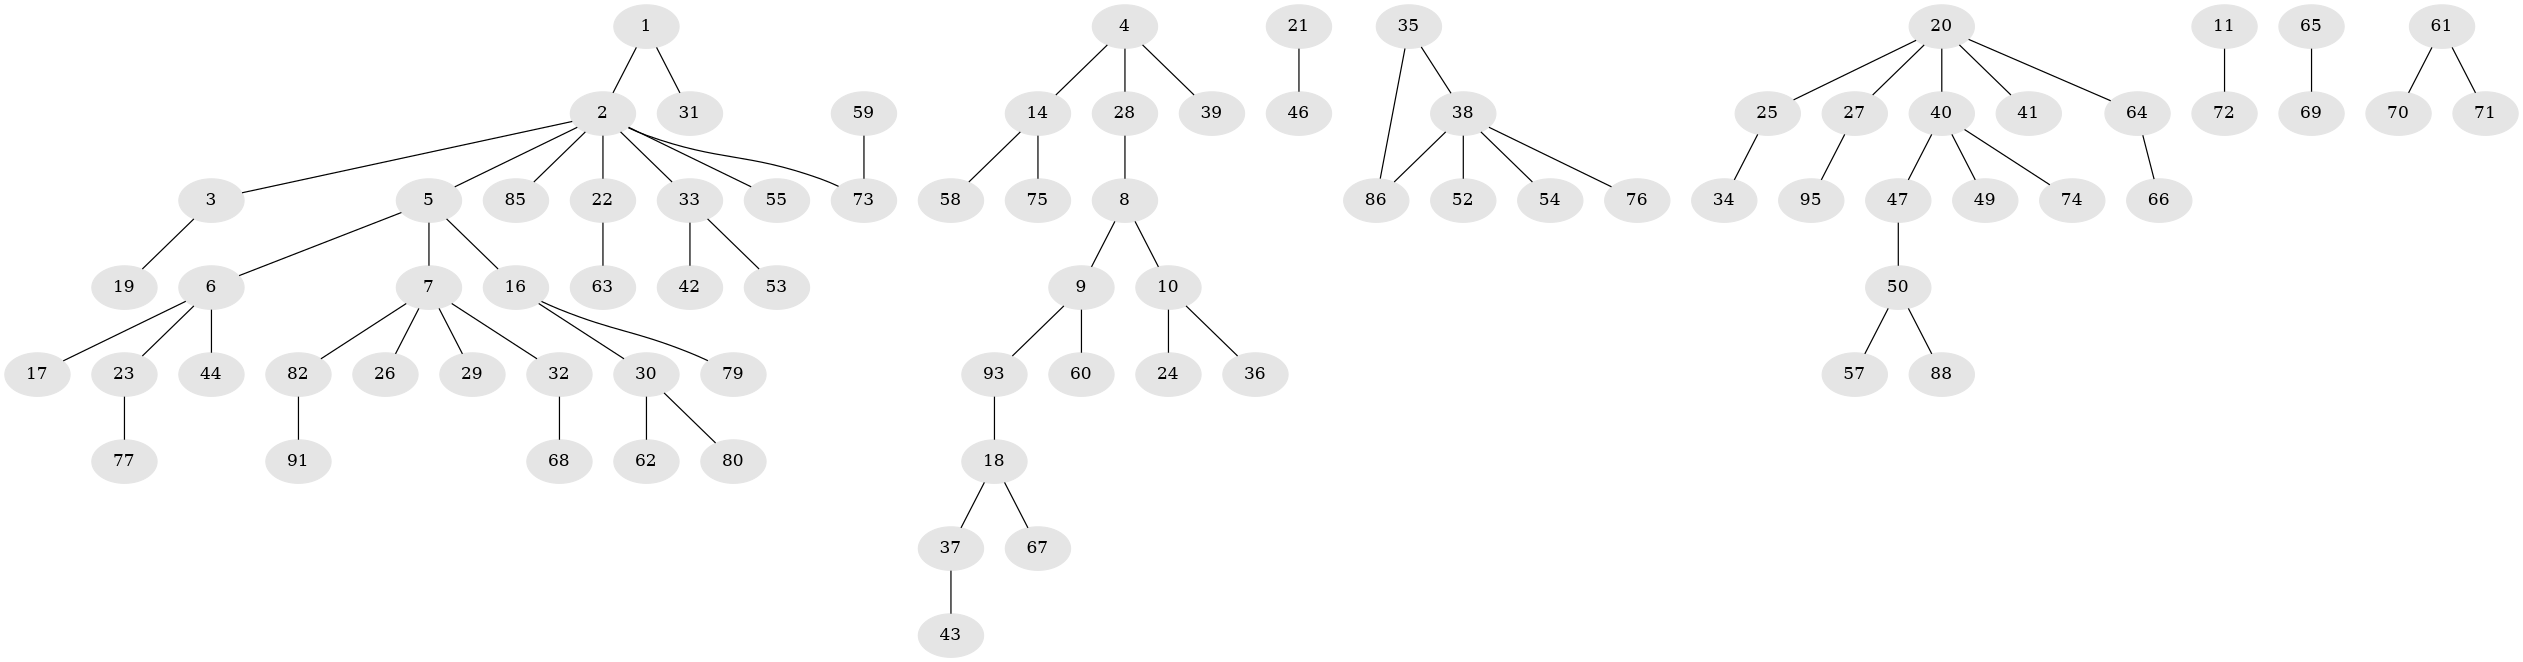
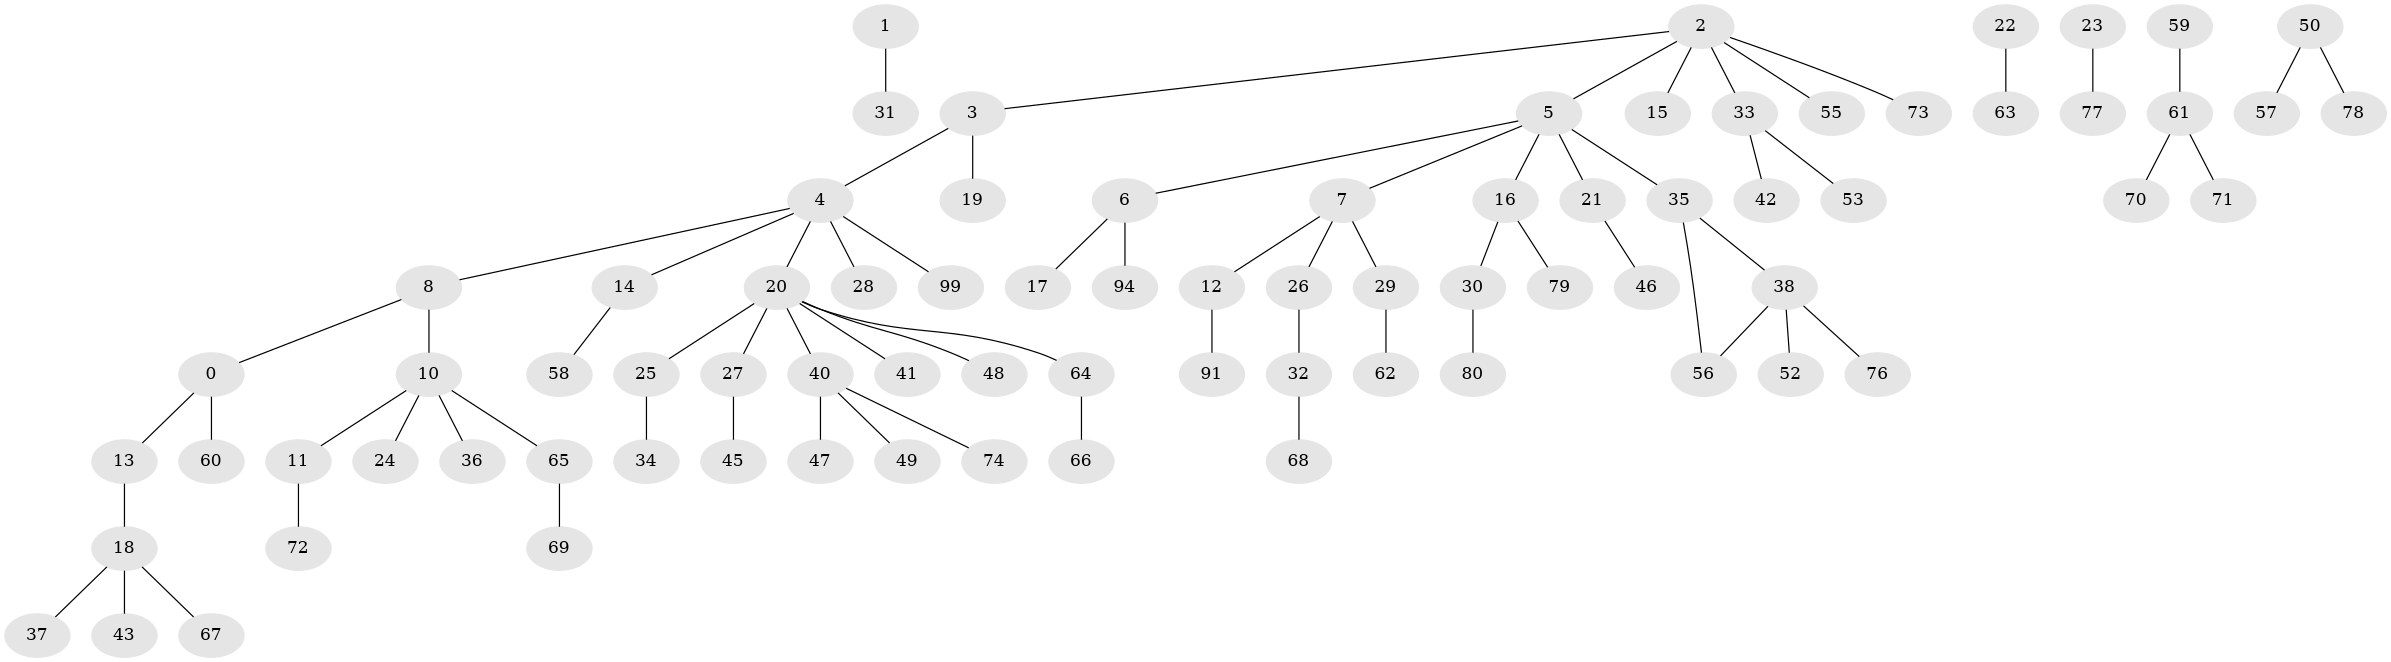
  graph {
    node [color=gray90 style=filled]
    1
    2
    31
    3
    5
-   15 [label=85]
+   15
    22
    33
    55
    73
    4
    19
    6
    7
    16
    21
    35
    63
    42
    53
    8
    14
    20
    28
-   39
-   9
+   39 [label=99]
+   9 [label=0]
    10
    58
-   75
    25
    27
    40
    41
+   48
    64
    17
    23
-   44
-   12 [label=82]
+   44 [label=94]
+   12
    26
    29
    30
    79
    46
    38
-   56 [label=86]
+   56
    77
    n48 [label=91]
    32
    62
-   13 [label=93]
+   13
    60
    11
    24
    36
    65
    18
    72
    69
    37
    43
    67
    80
    34
-   45 [label=95]
+   45
    47
    49
    74
    66
    68
    52
-   54
    76
    59
    61
    50
    57
-   78 [label=88]
+   78
    70
    71
-   1 -- 2
    1 -- 31
    2 -- 3
    2 -- 5
    2 -- 15
-   2 -- 22
    2 -- 33
    2 -- 55
    2 -- 73
+   3 -- 4
    3 -- 19
    5 -- 6
    5 -- 7
    5 -- 16
+   5 -- 21
+   5 -- 35
    22 -- 63
    33 -- 42
    33 -- 53
-   28 -- 8
+   4 -- 8
    4 -- 14
+   4 -- 20
    4 -- 28
    4 -- 39
    6 -- 17
-   6 -- 23
    6 -- 44
    7 -- 12
    7 -- 26
    7 -- 29
    16 -- 30
    16 -- 79
    21 -- 46
    35 -- 38
    35 -- 56
    8 -- 9
    8 -- 10
    14 -- 58
-   14 -- 75
    20 -- 25
    20 -- 27
    20 -- 40
    20 -- 41
+   20 -- 48
    20 -- 64
    9 -- 13
    9 -- 60
+   10 -- 11
    10 -- 24
    10 -- 36
+   10 -- 65
    25 -- 34
    27 -- 45
    40 -- 47
    40 -- 49
    40 -- 74
    64 -- 66
    23 -- 77
    12 -- n48
-   7 -- 32
-   30 -- 62
+   26 -- 32
+   29 -- 62
    30 -- 80
    38 -- 56
    38 -- 52
-   38 -- 54
    38 -- 76
    32 -- 68
    13 -- 18
    11 -- 72
    65 -- 69
    18 -- 37
-   37 -- 43
+   18 -- 43
    18 -- 67
-   47 -- 50
-   59 -- 73
+   59 -- 61
    61 -- 70
    61 -- 71
    50 -- 57
    50 -- 78
  }
